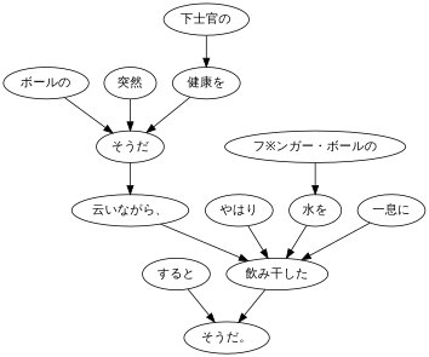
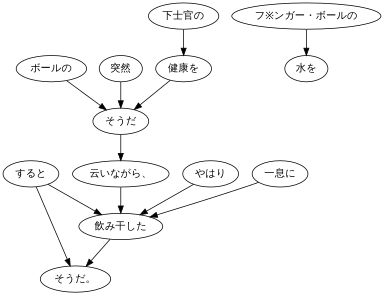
  digraph {
    fontname="Noto Sans"
    node [fontname="Noto Sans"]
    edge [fontname="Noto Sans"]
    n1 [label="すると"]
    n2 [label="そうだ。"]
    n3 [label="ボールの"]
    n4 [label="そうだ"]
    n5 [label="云いながら、"]
    n6 [label="突然"]
    n7 [label="下士官の"]
    n8 [label="健康を"]
    n9 [label="飲み干した"]
    n10 [label="やはり"]
    n11 [label="フ※ンガー・ボールの"]
    n12 [label="水を"]
    n13 [label="一息に"]
    n1 -> n2
    n3 -> n4
    n4 -> n5
    n5 -> n9
    n6 -> n4
    n7 -> n8
    n8 -> n4
    n9 -> n2
    n10 -> n9
    n11 -> n12
-   n12 -> n9
+   n1 -> n9
    n13 -> n9
  }
